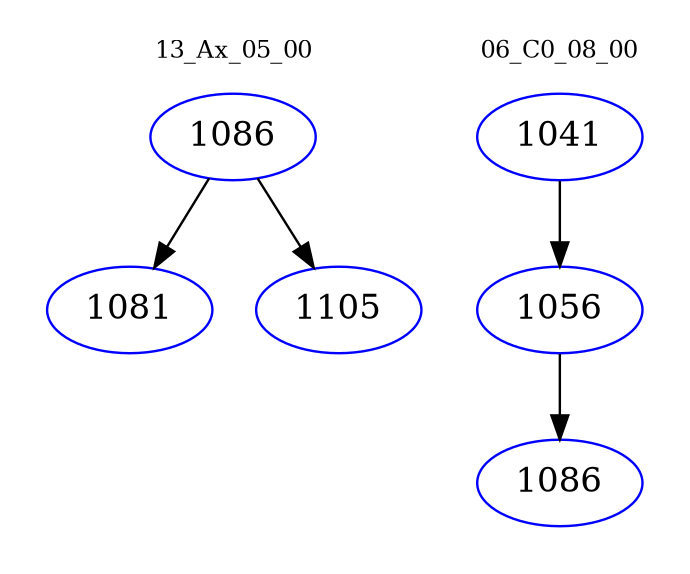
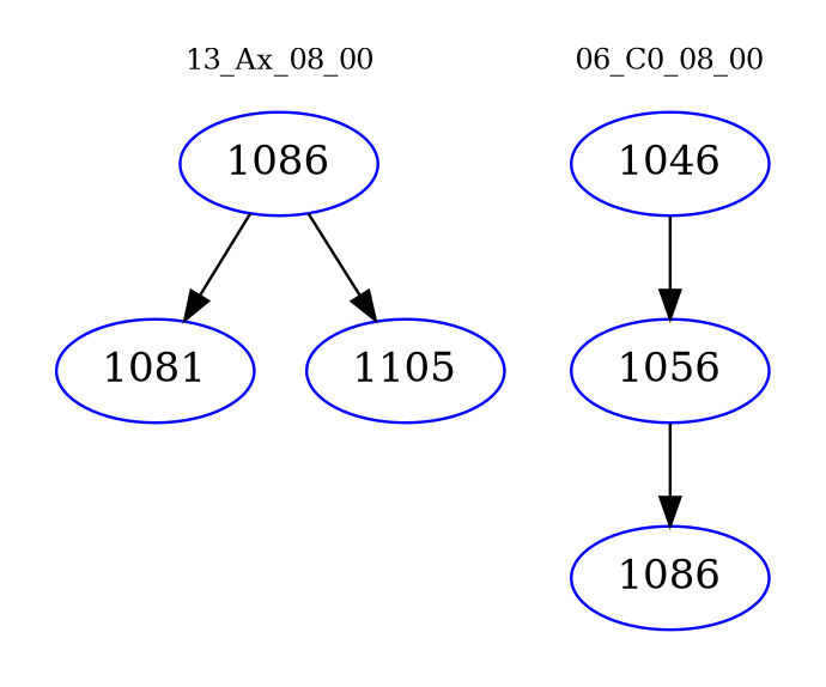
  digraph {
    node [color=blue]
    edge [color=black]
    n1 [label=1086]
    n2 [label=1081]
    n3 [label=1105]
    n4 [label=1056]
-   n5 [label=1041]
+   n5 [label=1046]
    n6 [label=1086]
    subgraph cluster_1 {
      color=white
      fontsize=10
-     label="13_Ax_05_00"
+     label="13_Ax_08_00"
      n1
      n2
      n3
    }
    subgraph cluster_2 {
      color=white
      fontsize=10
      label="06_C0_08_00"
      n4
      n5
      n6
    }
    n1 -> n2
    n1 -> n3
    n4 -> n6
    n5 -> n4
  }
